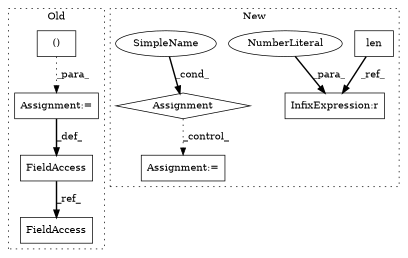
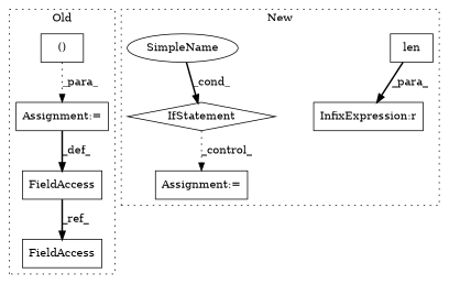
  digraph {
    node [a=7 l=12 shape=box]
    edge [style=bold]
    n1 [a=106 l=85 label="()" s=7925]
    n2 [l=8 label="Assignment:=" s=7917]
    n3 [a=22 label=FieldAccess s=7905]
    n4 [a=22 label=FieldAccess s=8125]
    n5 [a=32 l="4,1" label=len s="13533,13548"]
    n6 [a=27 l=3 label="InfixExpression:r" s=13549]
-   n7 [a=25 l="4,2" label=Assignment s="13529,13553" shape=diamond]
-   n8 [a=34 l=1 label=NumberLiteral s=13552 shape=ellipse]
+   n7 [a=25 l="4,2" label=IfStatement s="13529,13553" shape=diamond]
    n9 [l=6 label="Assignment:=" s=14032]
    n10 [a=42 label=SimpleName shape=ellipse l=""]
    subgraph cluster_1 {
      label=Old
      style=dotted
      n1
      n2
      n3
      n4
    }
    subgraph cluster_2 {
      label=New
      style=dotted
      n5
      n6
      n7
-     n8
      n9
      n10
    }
    n1 -> n2 [label=_para_ style=dotted]
    n2 -> n3 [label=_def_]
    n3 -> n4 [label=_ref_]
-   n5 -> n6 [label=_ref_]
+   n5 -> n6 [label=_para_]
    n7 -> n9 [label=_control_ style=dotted]
-   n8 -> n6 [label=_para_]
    n10 -> n7 [label=_cond_]
  }
